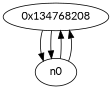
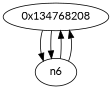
  digraph {
    fontname=Lato
    node [fontname=Lato]
    edge [fontname=Lato]
    n1 [label="0x134768208"]
-   n0
+   n0 [label=n6]
    n1 -> n0
    n1 -> n0
    n0 -> n1
    n0 -> n1
  }
